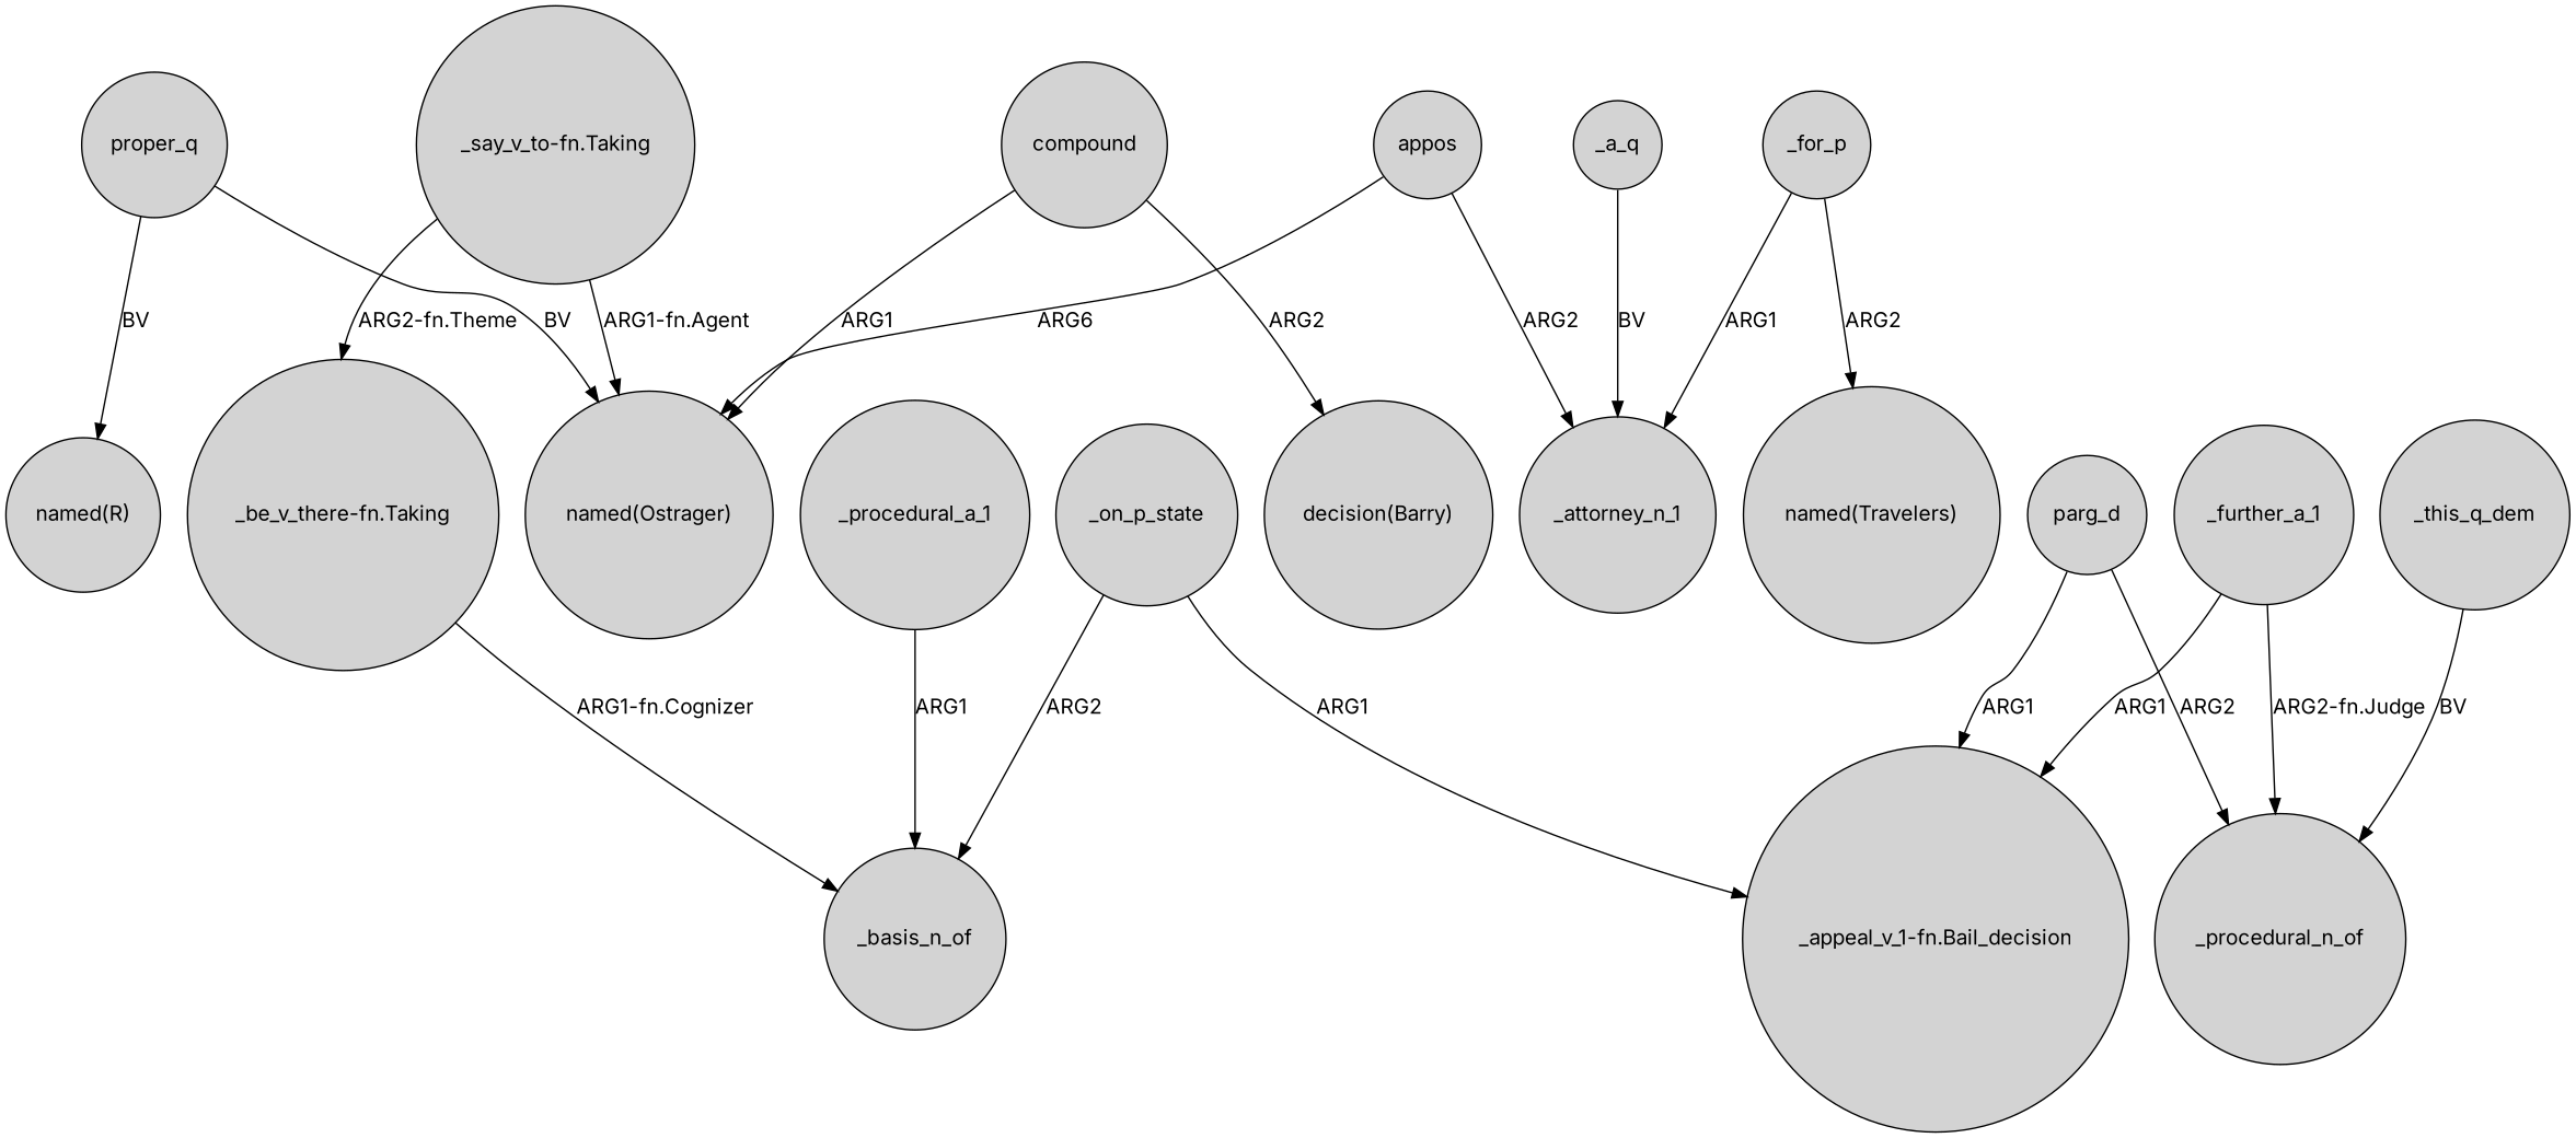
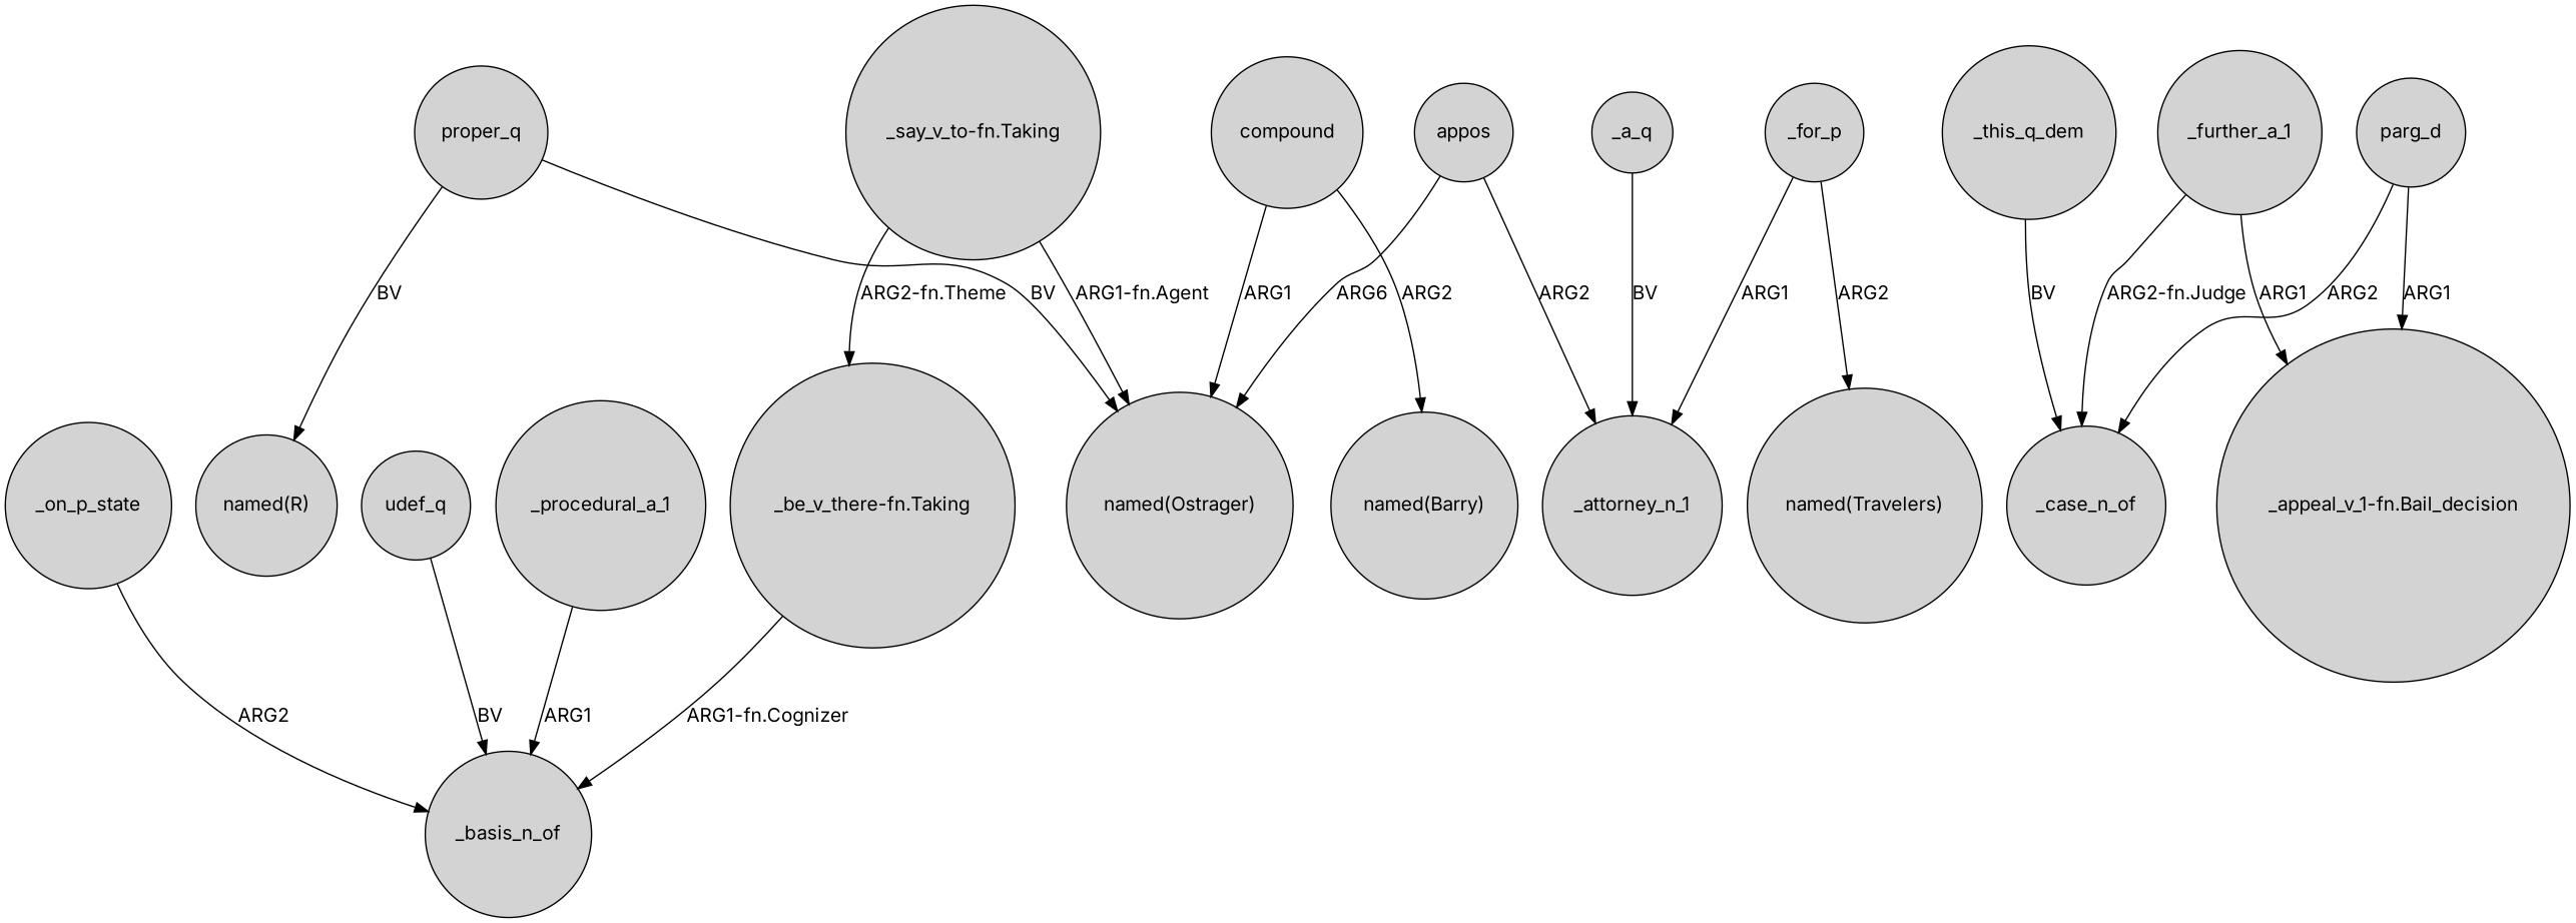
  digraph {
    fontname=Inter
    node [fontname=Inter shape=circle style=filled]
    edge [fontname=Inter]
    _on_p_state
    _basis_n_of
    "_appeal_v_1-fn.Bail_decision"
    _this_q_dem
-   _case_n_of [label=_procedural_n_of]
+   _case_n_of
    n6 [label="_be_v_there-fn.Taking"]
    "_say_v_to-fn.Taking"
    "named(Ostrager)"
    appos
    _attorney_n_1
    proper_q
    "named(R)"
+   udef_q
    _procedural_a_1
    _a_q
    compound
-   "named(Barry)" [label="decision(Barry)"]
+   "named(Barry)"
    _for_p
    "named(Travelers)"
    parg_d
    _further_a_1
    _on_p_state -> _basis_n_of [label=ARG2]
-   _on_p_state -> "_appeal_v_1-fn.Bail_decision" [label=ARG1]
    _this_q_dem -> _case_n_of [label=BV]
    n6 -> _basis_n_of [label="ARG1-fn.Cognizer"]
    "_say_v_to-fn.Taking" -> n6 [label="ARG2-fn.Theme"]
    "_say_v_to-fn.Taking" -> "named(Ostrager)" [label="ARG1-fn.Agent"]
    appos -> "named(Ostrager)" [label=ARG6]
    appos -> _attorney_n_1 [label=ARG2]
    proper_q -> "named(Ostrager)" [label=BV]
    proper_q -> "named(R)" [label=BV]
+   udef_q -> _basis_n_of [label=BV]
    _procedural_a_1 -> _basis_n_of [label=ARG1]
    _a_q -> _attorney_n_1 [label=BV]
    compound -> "named(Ostrager)" [label=ARG1]
    compound -> "named(Barry)" [label=ARG2]
    _for_p -> _attorney_n_1 [label=ARG1]
    _for_p -> "named(Travelers)" [label=ARG2]
    parg_d -> "_appeal_v_1-fn.Bail_decision" [label=ARG1]
    parg_d -> _case_n_of [label=ARG2]
    _further_a_1 -> "_appeal_v_1-fn.Bail_decision" [label=ARG1]
    _further_a_1 -> _case_n_of [label="ARG2-fn.Judge"]
  }
